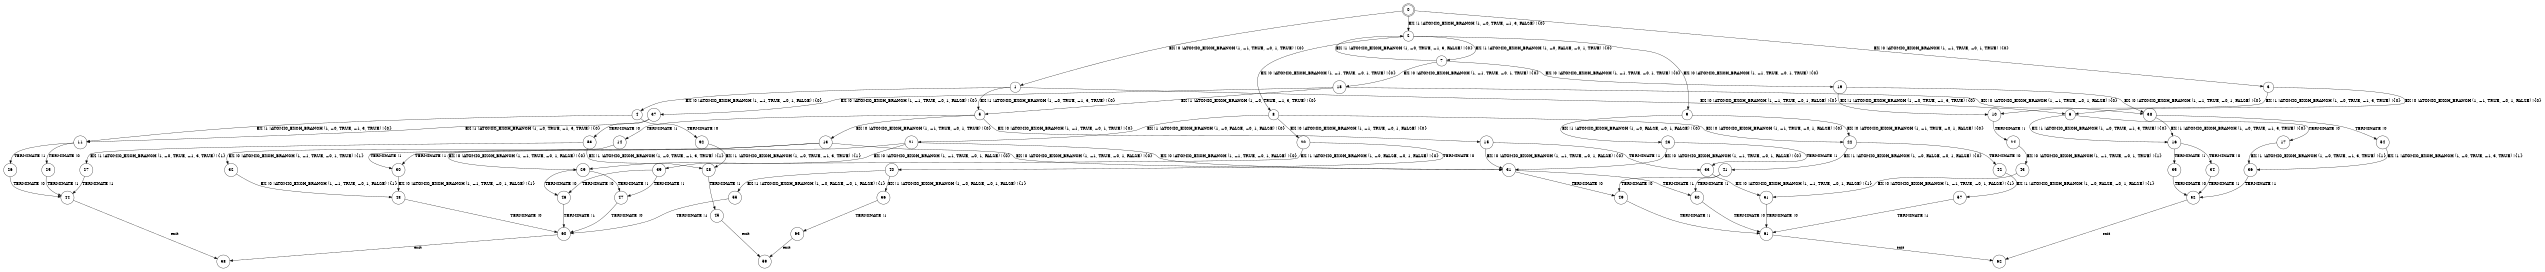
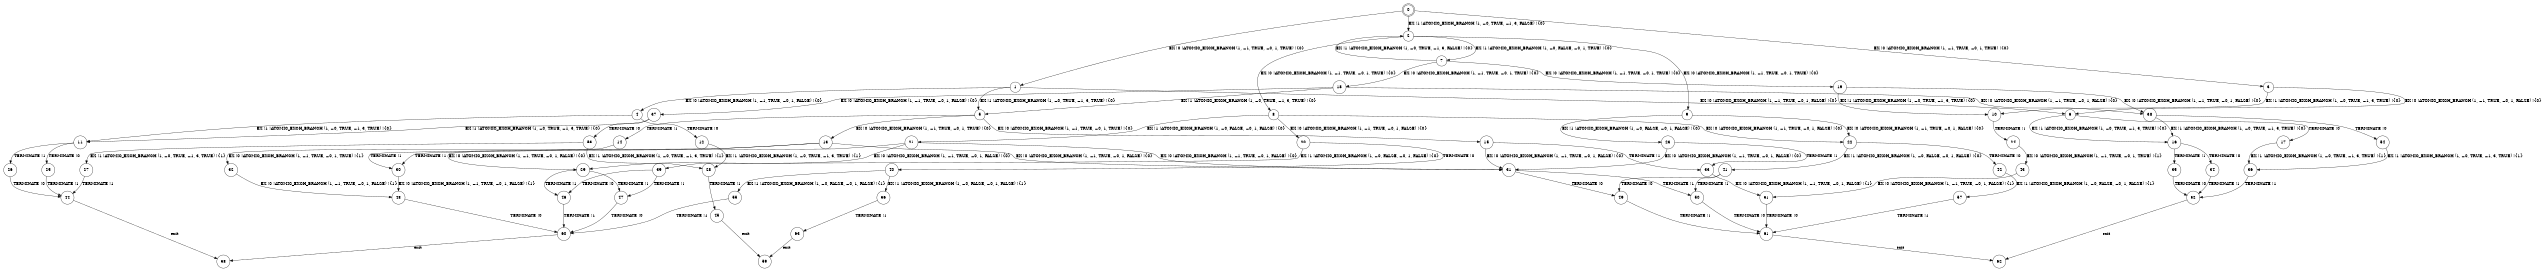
  digraph {
    node [shape=circle]
    0 [peripheries=2]
    1
    2
    3
    4
    5
    6
    7
    8
    9
    10
    11
-   12 [label=92]
+   12
    13
    14
    15
    16
    17
    18
    19
    20
    21
    22
    23
    24
    25
    26
    28
    29
    30
    31
    32
    33
    34
    35
    36
    37
    38
    39
    40
    41
    42
    43
    44
    27
    45
    46
    47
    48
    49
    50
    51
    52
    53
    54
    55
    56
    57
    58
    59
    60
    61
    62
    63
    0 -> 1 [label="EX !0 !ATOMIC_EXCH_BRANCH (1, +1, TRUE, +0, 1, TRUE) !{0}"]
    0 -> 2 [label="EX !1 !ATOMIC_EXCH_BRANCH (1, +0, TRUE, +1, 3, FALSE) !{0}"]
    0 -> 3 [label="EX !0 !ATOMIC_EXCH_BRANCH (1, +1, TRUE, +0, 1, TRUE) !{0}"]
    1 -> 4 [label="EX !0 !ATOMIC_EXCH_BRANCH (1, +1, TRUE, +0, 1, FALSE) !{0}"]
    1 -> 5 [label="EX !1 !ATOMIC_EXCH_BRANCH (1, +0, TRUE, +1, 3, TRUE) !{0}"]
    1 -> 6 [label="EX !0 !ATOMIC_EXCH_BRANCH (1, +1, TRUE, +0, 1, FALSE) !{0}"]
    2 -> 7 [label="EX !1 !ATOMIC_EXCH_BRANCH (1, +0, FALSE, +0, 1, TRUE) !{0}"]
    2 -> 8 [label="EX !0 !ATOMIC_EXCH_BRANCH (1, +1, TRUE, +0, 1, TRUE) !{0}"]
    2 -> 9 [label="EX !0 !ATOMIC_EXCH_BRANCH (1, +1, TRUE, +0, 1, TRUE) !{0}"]
    3 -> 6 [label="EX !0 !ATOMIC_EXCH_BRANCH (1, +1, TRUE, +0, 1, FALSE) !{0}"]
    3 -> 10 [label="EX !1 !ATOMIC_EXCH_BRANCH (1, +0, TRUE, +1, 3, TRUE) !{0}"]
    4 -> 11 [label="EX !1 !ATOMIC_EXCH_BRANCH (1, +0, TRUE, +1, 3, TRUE) !{0}"]
    4 -> 12 [label="TERMINATE !0"]
    5 -> 13 [label="EX !0 !ATOMIC_EXCH_BRANCH (1, +1, TRUE, +0, 1, TRUE) !{0}"]
    5 -> 14 [label="TERMINATE !1"]
    5 -> 15 [label="EX !0 !ATOMIC_EXCH_BRANCH (1, +1, TRUE, +0, 1, TRUE) !{0}"]
    6 -> 16 [label="EX !1 !ATOMIC_EXCH_BRANCH (1, +0, TRUE, +1, 3, TRUE) !{0}"]
    6 -> 17 [label="TERMINATE !0"]
    7 -> 2 [label="EX !1 !ATOMIC_EXCH_BRANCH (1, +0, TRUE, +1, 3, FALSE) !{0}"]
    7 -> 18 [label="EX !0 !ATOMIC_EXCH_BRANCH (1, +1, TRUE, +0, 1, TRUE) !{0}"]
    7 -> 19 [label="EX !0 !ATOMIC_EXCH_BRANCH (1, +1, TRUE, +0, 1, TRUE) !{0}"]
    8 -> 20 [label="EX !0 !ATOMIC_EXCH_BRANCH (1, +1, TRUE, +0, 1, FALSE) !{0}"]
    8 -> 21 [label="EX !1 !ATOMIC_EXCH_BRANCH (1, +0, FALSE, +0, 1, FALSE) !{0}"]
    8 -> 22 [label="EX !0 !ATOMIC_EXCH_BRANCH (1, +1, TRUE, +0, 1, FALSE) !{0}"]
    9 -> 22 [label="EX !0 !ATOMIC_EXCH_BRANCH (1, +1, TRUE, +0, 1, FALSE) !{0}"]
    9 -> 23 [label="EX !1 !ATOMIC_EXCH_BRANCH (1, +0, FALSE, +0, 1, FALSE) !{0}"]
    10 -> 24 [label="TERMINATE !1"]
    11 -> 25 [label="TERMINATE !0"]
    11 -> 26 [label="TERMINATE !1"]
    12 -> 28 [label="EX !1 !ATOMIC_EXCH_BRANCH (1, +0, TRUE, +1, 3, TRUE) !{1}"]
    13 -> 29 [label="EX !0 !ATOMIC_EXCH_BRANCH (1, +1, TRUE, +0, 1, FALSE) !{0}"]
    13 -> 30 [label="TERMINATE !1"]
    13 -> 31 [label="EX !0 !ATOMIC_EXCH_BRANCH (1, +1, TRUE, +0, 1, FALSE) !{0}"]
    14 -> 32 [label="EX !0 !ATOMIC_EXCH_BRANCH (1, +1, TRUE, +0, 1, TRUE) !{1}"]
    15 -> 31 [label="EX !0 !ATOMIC_EXCH_BRANCH (1, +1, TRUE, +0, 1, FALSE) !{0}"]
    15 -> 33 [label="TERMINATE !1"]
    16 -> 34 [label="TERMINATE !0"]
    16 -> 35 [label="TERMINATE !1"]
    17 -> 36 [label="EX !1 !ATOMIC_EXCH_BRANCH (1, +0, TRUE, +1, 3, TRUE) !{1}"]
    18 -> 5 [label="EX !1 !ATOMIC_EXCH_BRANCH (1, +0, TRUE, +1, 3, TRUE) !{0}"]
    18 -> 37 [label="EX !0 !ATOMIC_EXCH_BRANCH (1, +1, TRUE, +0, 1, FALSE) !{0}"]
    18 -> 38 [label="EX !0 !ATOMIC_EXCH_BRANCH (1, +1, TRUE, +0, 1, FALSE) !{0}"]
    19 -> 10 [label="EX !1 !ATOMIC_EXCH_BRANCH (1, +0, TRUE, +1, 3, TRUE) !{0}"]
    19 -> 38 [label="EX !0 !ATOMIC_EXCH_BRANCH (1, +1, TRUE, +0, 1, FALSE) !{0}"]
    20 -> 39 [label="EX !1 !ATOMIC_EXCH_BRANCH (1, +0, FALSE, +0, 1, FALSE) !{0}"]
    20 -> 40 [label="TERMINATE !0"]
    21 -> 29 [label="EX !0 !ATOMIC_EXCH_BRANCH (1, +1, TRUE, +0, 1, FALSE) !{0}"]
    21 -> 30 [label="TERMINATE !1"]
    21 -> 31 [label="EX !0 !ATOMIC_EXCH_BRANCH (1, +1, TRUE, +0, 1, FALSE) !{0}"]
    22 -> 41 [label="EX !1 !ATOMIC_EXCH_BRANCH (1, +0, FALSE, +0, 1, FALSE) !{0}"]
    22 -> 42 [label="TERMINATE !0"]
    23 -> 31 [label="EX !0 !ATOMIC_EXCH_BRANCH (1, +1, TRUE, +0, 1, FALSE) !{0}"]
    23 -> 33 [label="TERMINATE !1"]
    24 -> 43 [label="EX !0 !ATOMIC_EXCH_BRANCH (1, +1, TRUE, +0, 1, TRUE) !{1}"]
    25 -> 44 [label="TERMINATE !1"]
    26 -> 44 [label="TERMINATE !0"]
    28 -> 45 [label="TERMINATE !1"]
-   29 -> 46 [label="TERMINATE !0"]
+   29 -> 46 [label="TERMINATE !1"]
    29 -> 47 [label="TERMINATE !1"]
    30 -> 48 [label="EX !0 !ATOMIC_EXCH_BRANCH (1, +1, TRUE, +0, 1, FALSE) !{1}"]
    31 -> 49 [label="TERMINATE !0"]
    31 -> 50 [label="TERMINATE !1"]
    32 -> 48 [label="EX !0 !ATOMIC_EXCH_BRANCH (1, +1, TRUE, +0, 1, FALSE) !{1}"]
    33 -> 51 [label="EX !0 !ATOMIC_EXCH_BRANCH (1, +1, TRUE, +0, 1, FALSE) !{1}"]
    34 -> 52 [label="TERMINATE !1"]
    35 -> 52 [label="TERMINATE !0"]
    36 -> 52 [label="TERMINATE !1"]
    37 -> 11 [label="EX !1 !ATOMIC_EXCH_BRANCH (1, +0, TRUE, +1, 3, TRUE) !{0}"]
    37 -> 53 [label="TERMINATE !0"]
    38 -> 16 [label="EX !1 !ATOMIC_EXCH_BRANCH (1, +0, TRUE, +1, 3, TRUE) !{0}"]
    38 -> 54 [label="TERMINATE !0"]
    39 -> 46 [label="TERMINATE !0"]
    39 -> 47 [label="TERMINATE !1"]
    40 -> 55 [label="EX !1 !ATOMIC_EXCH_BRANCH (1, +0, FALSE, +0, 1, FALSE) !{1}"]
    40 -> 56 [label="EX !1 !ATOMIC_EXCH_BRANCH (1, +0, FALSE, +0, 1, FALSE) !{1}"]
    41 -> 49 [label="TERMINATE !0"]
    41 -> 50 [label="TERMINATE !1"]
    42 -> 57 [label="EX !1 !ATOMIC_EXCH_BRANCH (1, +0, FALSE, +0, 1, FALSE) !{1}"]
    43 -> 51 [label="EX !0 !ATOMIC_EXCH_BRANCH (1, +1, TRUE, +0, 1, FALSE) !{1}"]
    44 -> 58 [label=exit]
    27 -> 44 [label="TERMINATE !1"]
    45 -> 59 [label=exit]
    46 -> 60 [label="TERMINATE !1"]
    47 -> 60 [label="TERMINATE !0"]
    48 -> 60 [label="TERMINATE !0"]
    49 -> 61 [label="TERMINATE !1"]
    50 -> 61 [label="TERMINATE !0"]
    51 -> 61 [label="TERMINATE !0"]
    52 -> 62 [label=exit]
    53 -> 28 [label="EX !1 !ATOMIC_EXCH_BRANCH (1, +0, TRUE, +1, 3, TRUE) !{1}"]
    53 -> 27 [label="EX !1 !ATOMIC_EXCH_BRANCH (1, +0, TRUE, +1, 3, TRUE) !{1}"]
    54 -> 36 [label="EX !1 !ATOMIC_EXCH_BRANCH (1, +0, TRUE, +1, 3, TRUE) !{1}"]
    55 -> 60 [label="TERMINATE !1"]
    56 -> 63 [label="TERMINATE !1"]
    57 -> 61 [label="TERMINATE !1"]
    60 -> 58 [label=exit]
    61 -> 62 [label=exit]
    63 -> 59 [label=exit]
  }
